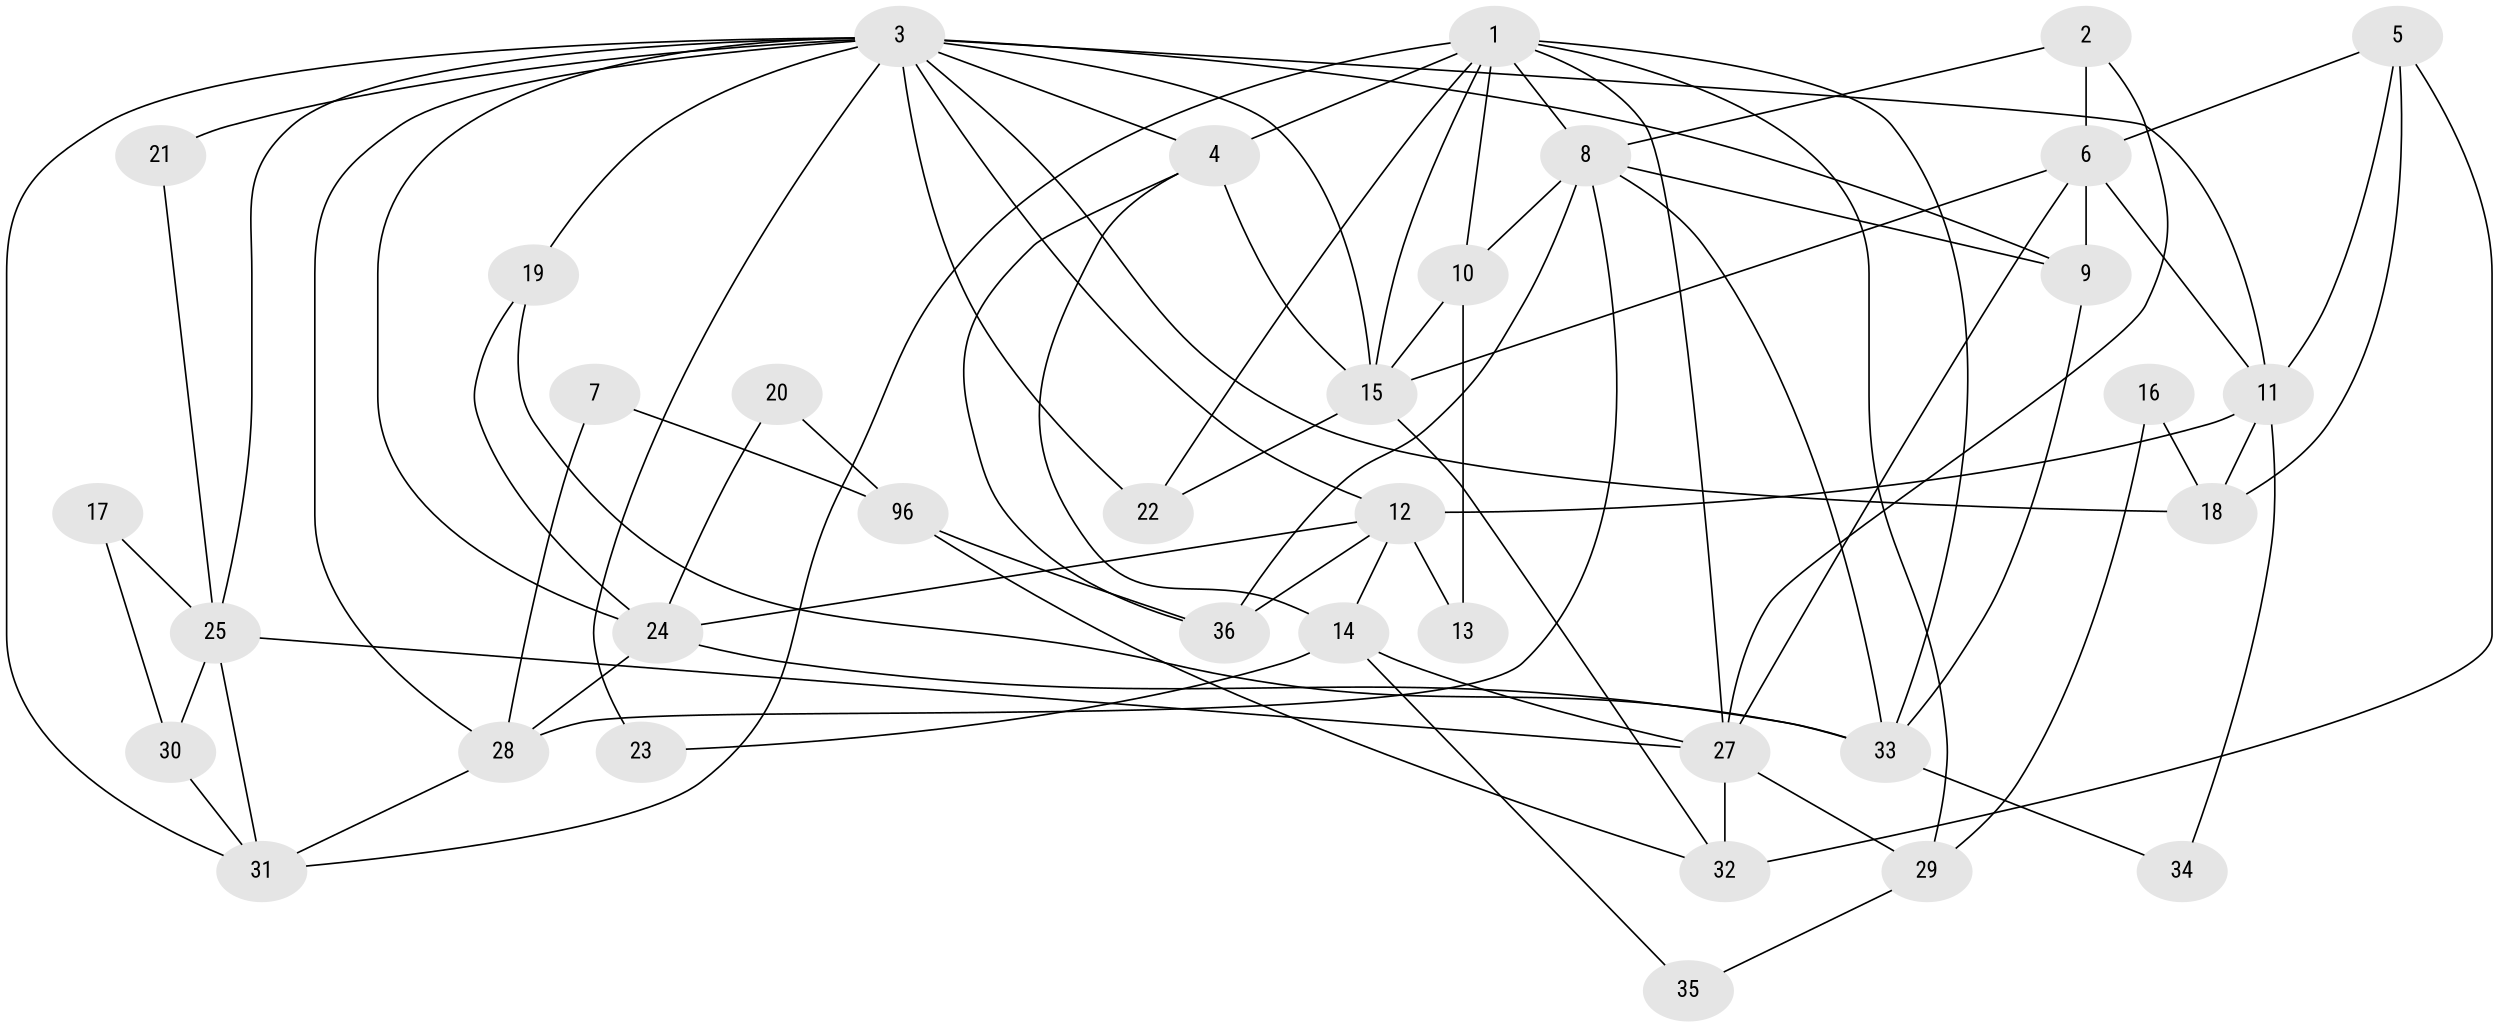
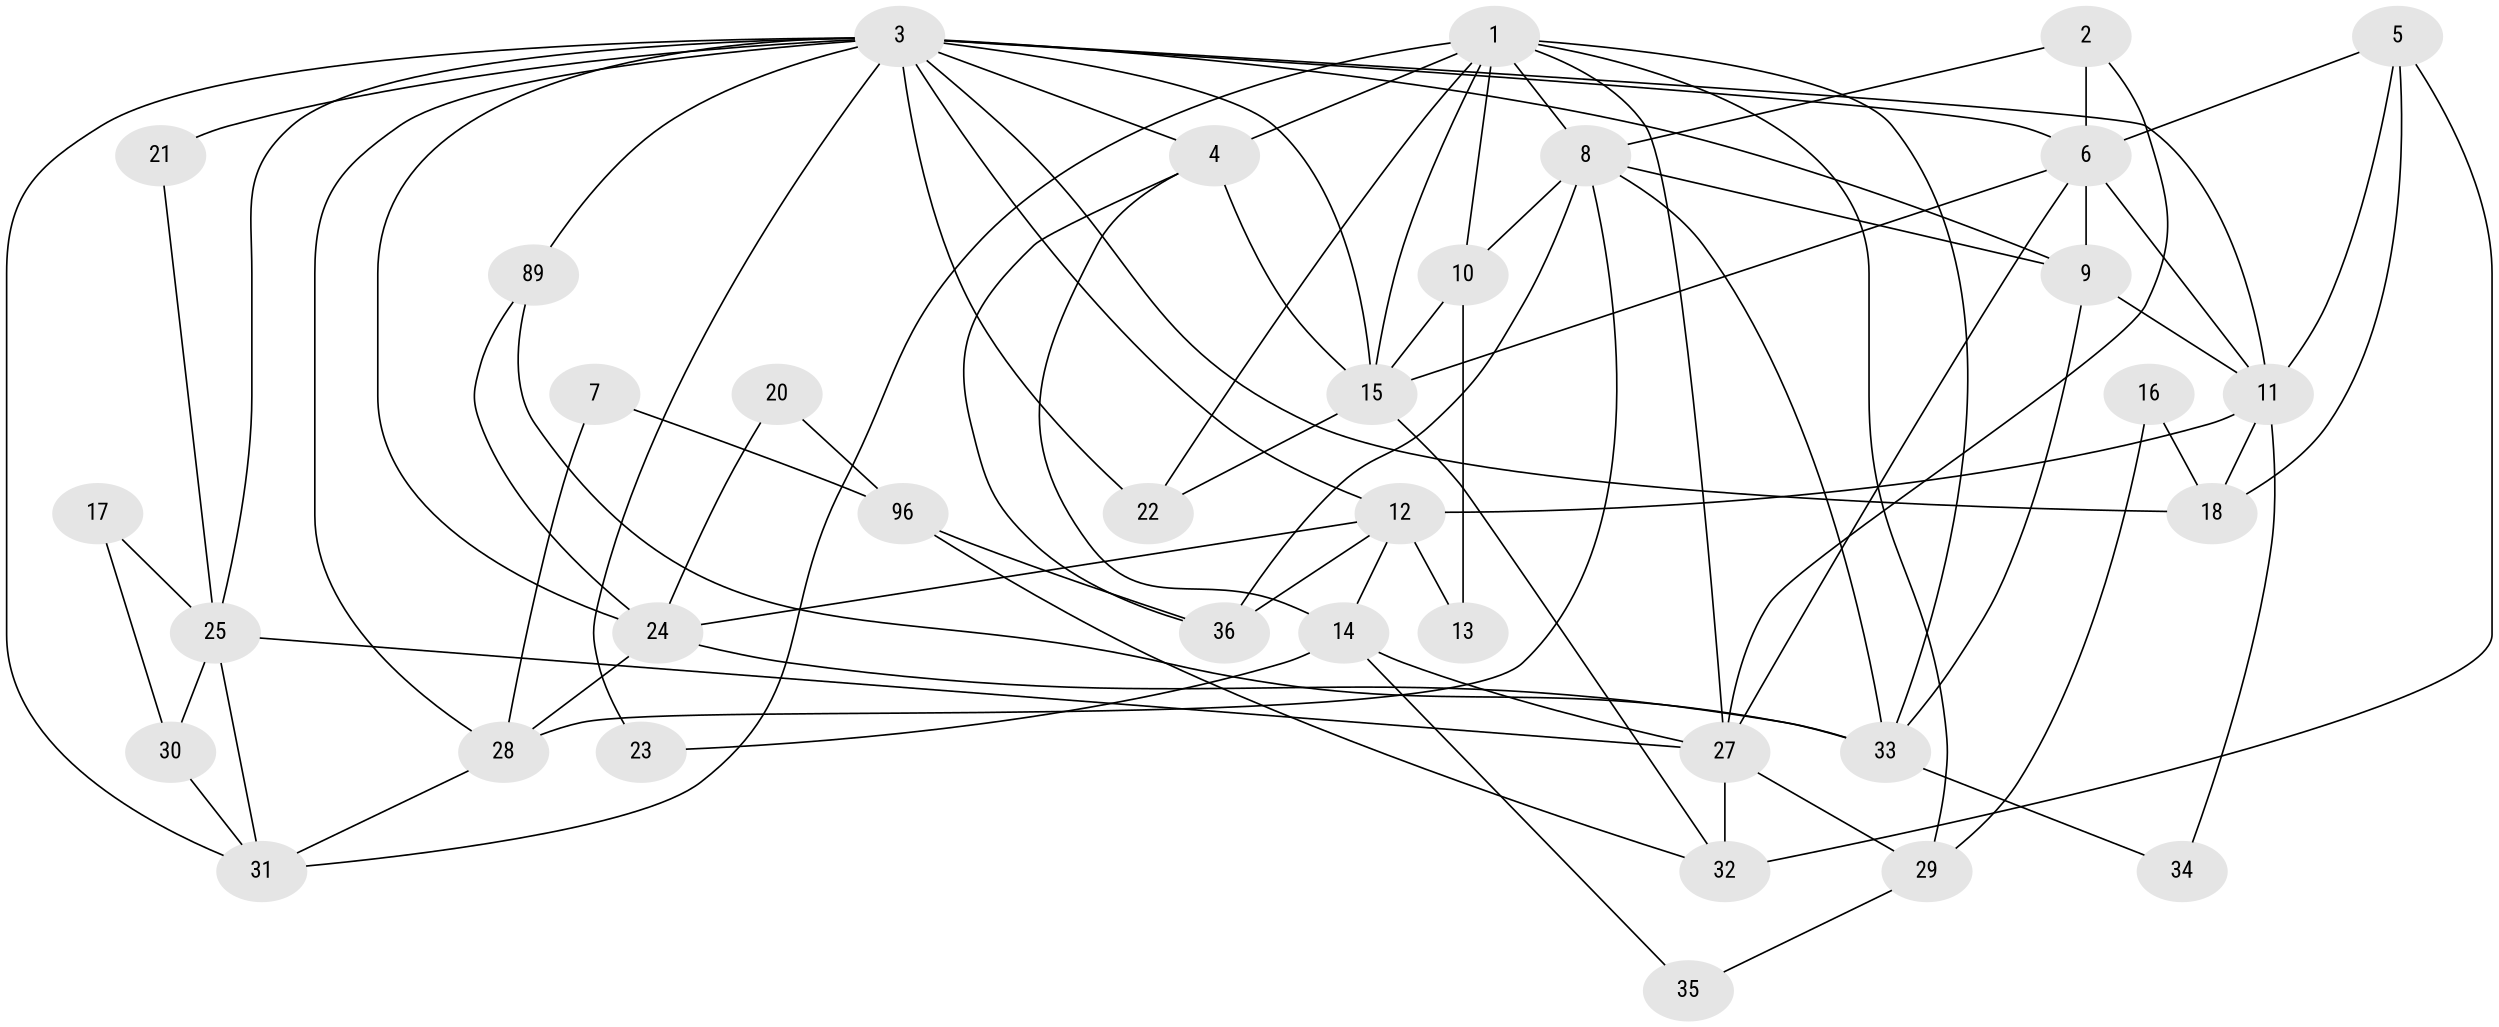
  graph {
    fontname="Roboto Condensed"
    node [color=gray90 fontname="Roboto Condensed" style=filled]
    edge [fontname="Roboto Condensed" weight=1.0]
    1
    4
    8
    10
    15
    22
    27
    29
    31
    33
    14
    36
    9
    28
    13
    32
    35
    34
    2
    6
    11
    3
    12
-   19
+   19 [label=89]
    21
    23
    24
    25
    18
    5
    30
    7
    n33 [label=96]
    16
    17
    20
    1 -- 4 [weight=4.0]
    1 -- 8 [weight=3.0]
    1 -- 10 [weight=3.0]
    1 -- 15
    1 -- 22
    1 -- 27
    1 -- 29
    1 -- 31
    1 -- 33
    4 -- 15 [weight=2.0]
    4 -- 14
    4 -- 36
    8 -- 10
    8 -- 33
    8 -- 36 [weight=2.0]
    8 -- 9
    8 -- 28
    10 -- 15
    10 -- 13
    15 -- 22
    15 -- 32
    27 -- 29
    27 -- 32
    29 -- 35
    33 -- 34
    14 -- 27 [weight=2.0]
    14 -- 35
    14 -- 23
    9 -- 33
+   9 -- 11 [weight=2.0]
    28 -- 31
    2 -- 8
    2 -- 27
    2 -- 6
    6 -- 15 [weight=2.0]
    6 -- 27 [weight=2.0]
    6 -- 9
    6 -- 11
    11 -- 34
    11 -- 12
    11 -- 18
    3 -- 4
    3 -- 15
    3 -- 22
    3 -- 31
    3 -- 9
    3 -- 28
+   3 -- 6
    3 -- 11
    3 -- 12
    3 -- 19 [weight=2.0]
    3 -- 21
    3 -- 23
    3 -- 24
    3 -- 25
    3 -- 18 [weight=3.0]
    12 -- 14
    12 -- 36
    12 -- 13
    12 -- 24
    19 -- 33
    19 -- 24
    21 -- 25
    24 -- 33
    24 -- 28
    25 -- 27
    25 -- 31
    25 -- 30
    5 -- 32 [weight=2.0]
    5 -- 6
    5 -- 11 [weight=2.0]
    5 -- 18
    30 -- 31
    7 -- 28
    7 -- n33
    n33 -- 36
    n33 -- 32
    16 -- 29
    16 -- 18
    17 -- 25
    17 -- 30
    20 -- 24
    20 -- n33
  }
